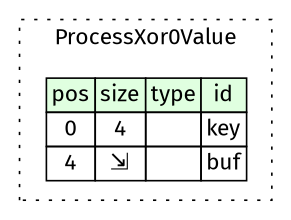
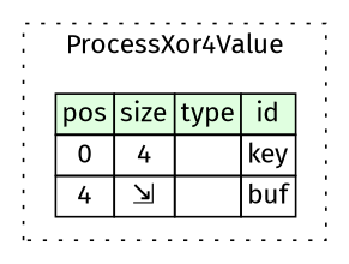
  digraph {
    rankdir=LR
    fontname="Fira Sans"
    n1 [label=<<TABLE BORDER="0" CELLBORDER="1" CELLSPACING="0"> 			<TR><TD BGCOLOR="#E0FFE0">pos</TD><TD BGCOLOR="#E0FFE0">size</TD><TD BGCOLOR="#E0FFE0">type</TD><TD BGCOLOR="#E0FFE0">id</TD></TR> 			<TR><TD PORT="key_pos">0</TD><TD PORT="key_size">4</TD><TD></TD><TD PORT="key_type">key</TD></TR> 			<TR><TD PORT="buf_pos">4</TD><TD PORT="buf_size">⇲</TD><TD></TD><TD PORT="buf_type">buf</TD></TR> 		</TABLE>> shape=plaintext fontname="Fira Sans"]
    subgraph cluster_1 {
-     label=ProcessXor0Value
+     label=ProcessXor4Value
      style=dotted
      n1
    }
  }
